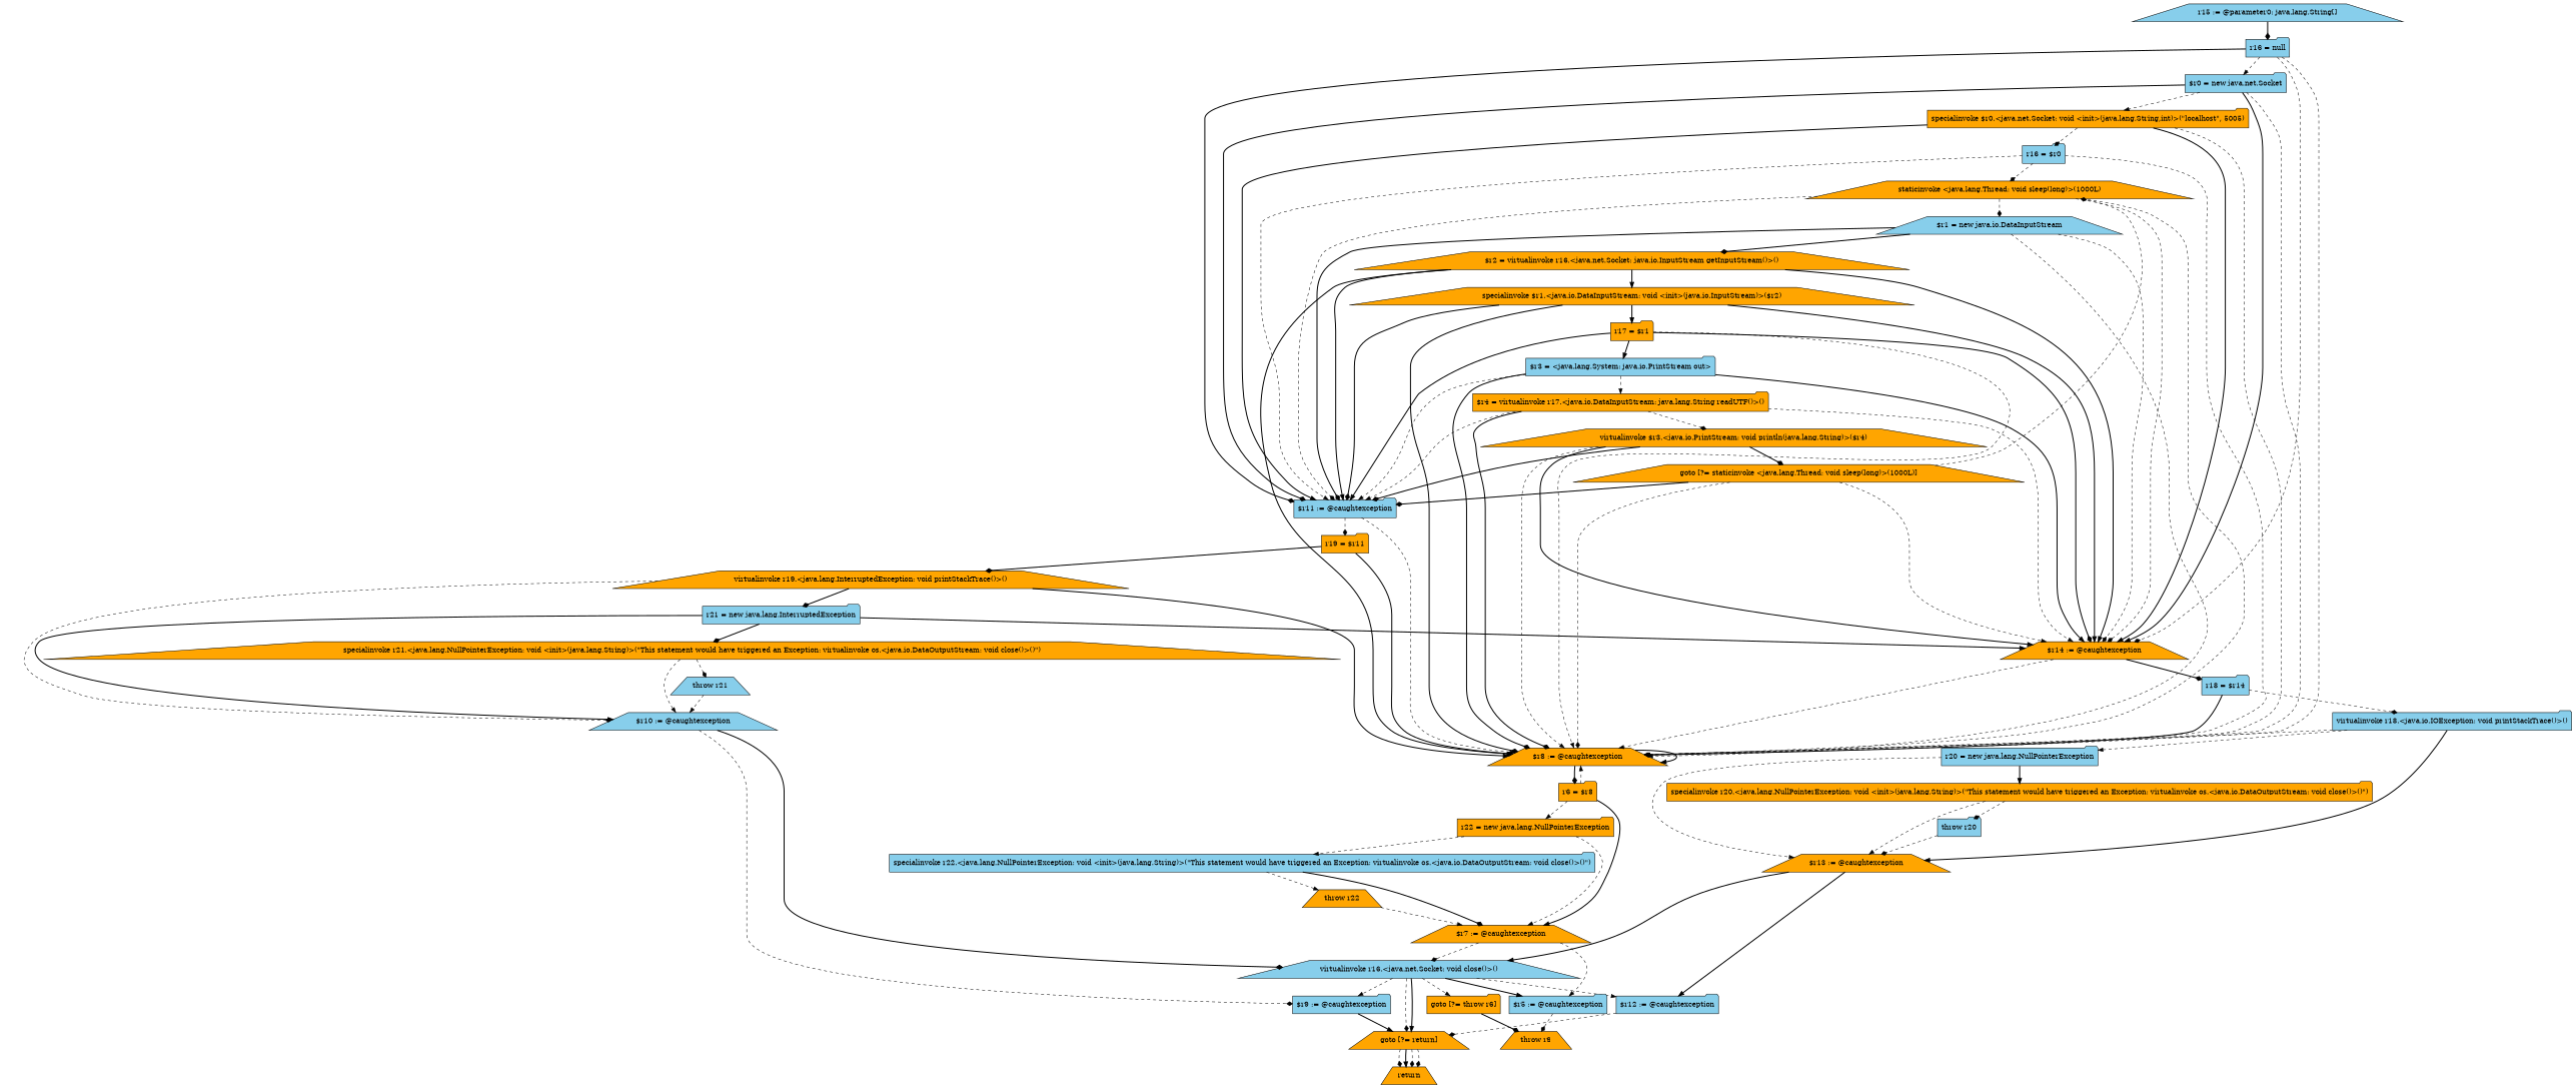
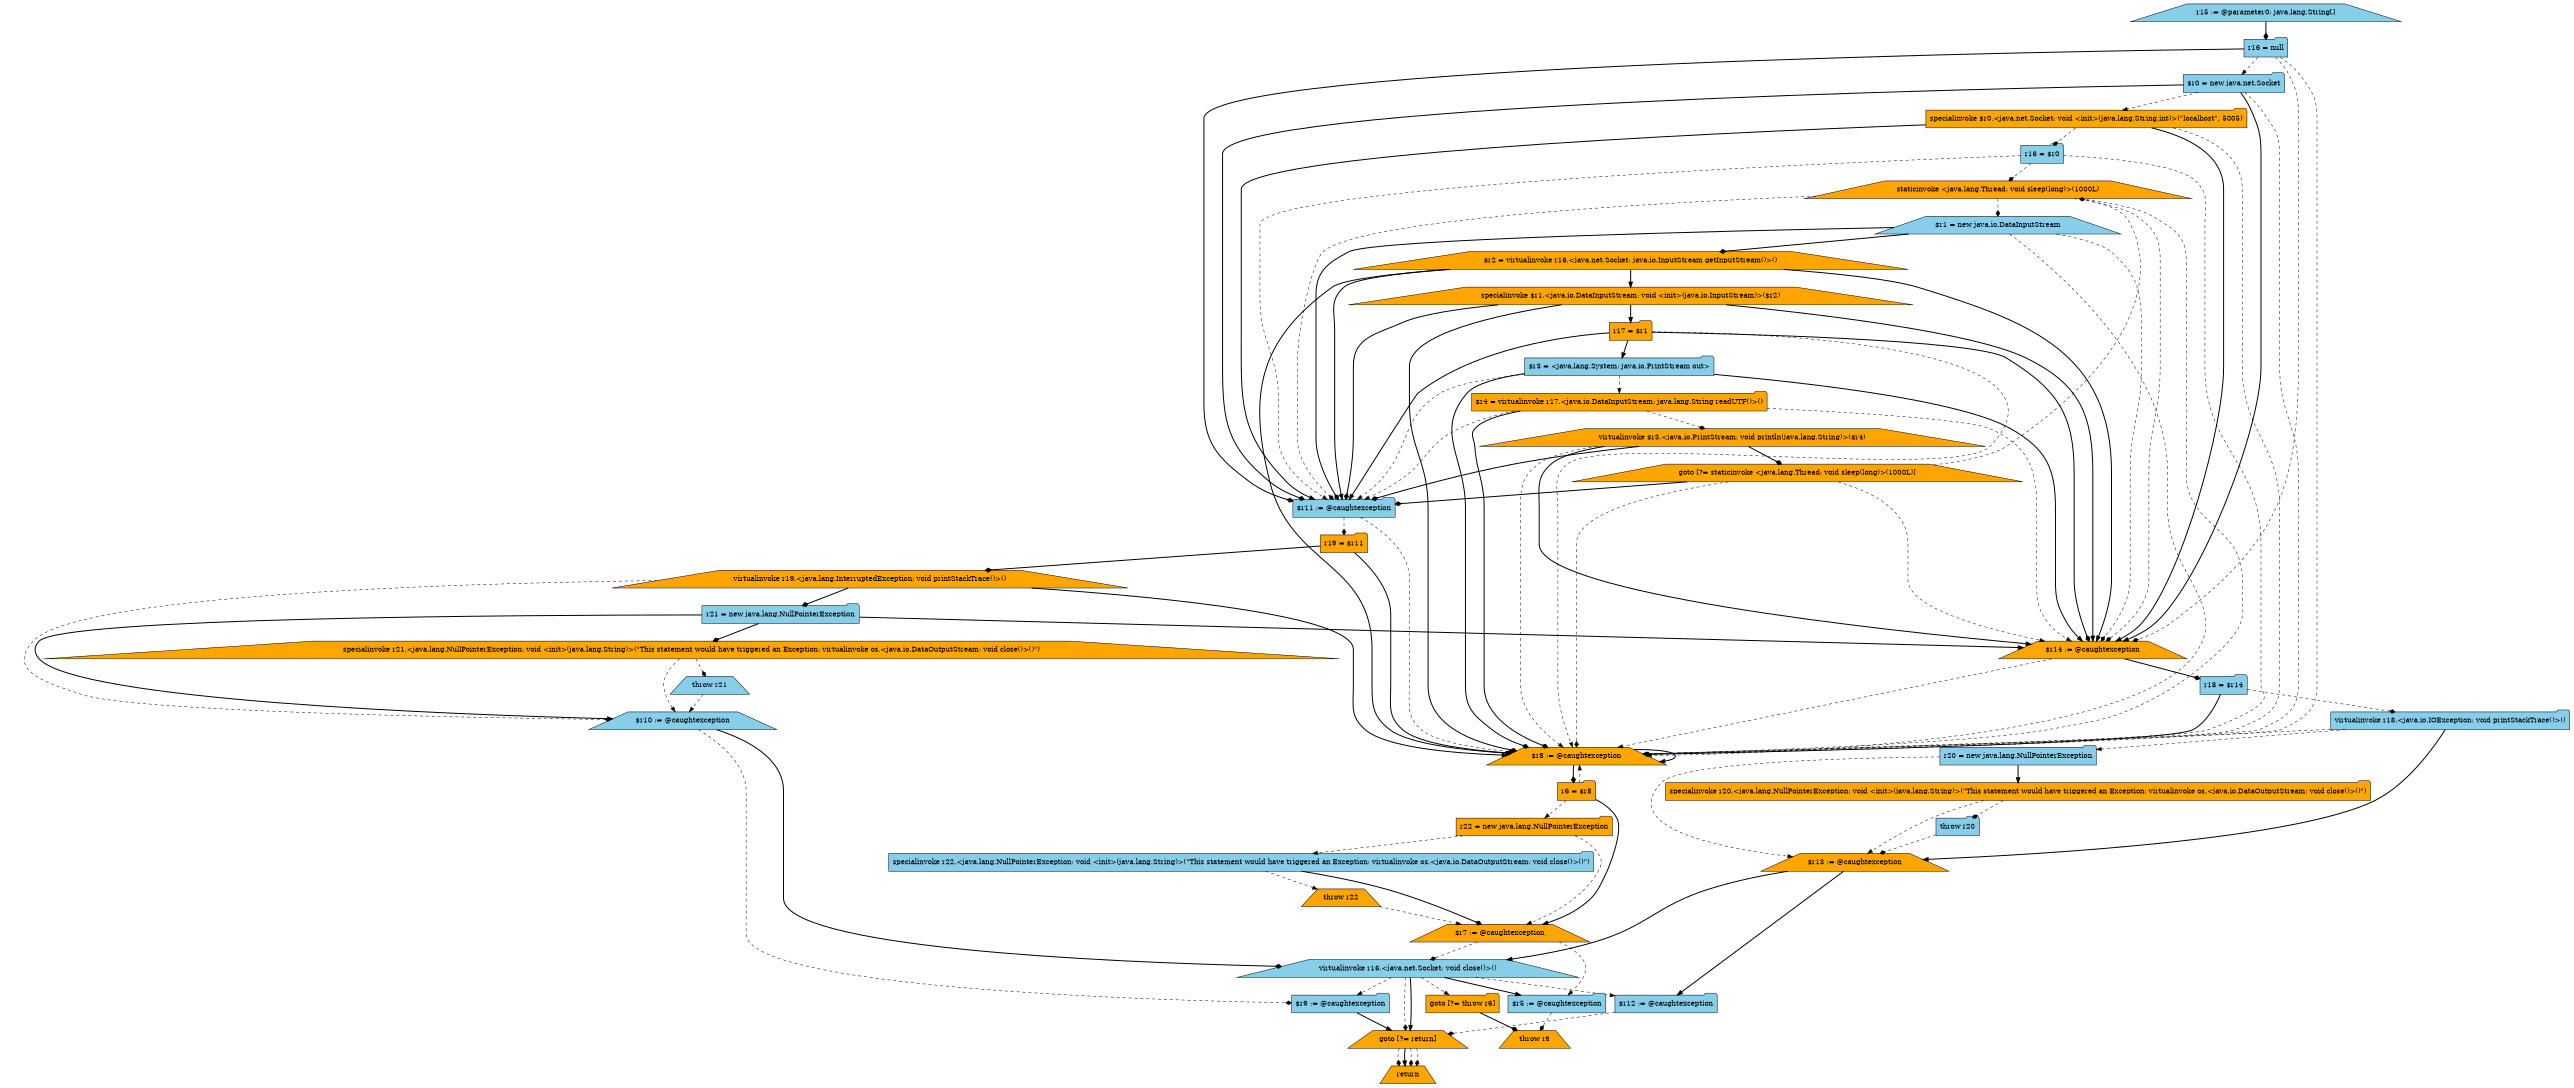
  digraph {
    node [fillcolor=orange shape=folder style=filled]
    edge [arrowhead=normal style=dashed]
    "r15 := @parameter0: java.lang.String[]" [fillcolor=skyblue shape=trapezium]
    "r16 = null" [fillcolor=skyblue]
    "$r0 = new java.net.Socket" [fillcolor=skyblue]
    "$r14 := @caughtexception" [shape=trapezium]
    "$r11 := @caughtexception" [fillcolor=skyblue]
    "$r8 := @caughtexception" [shape=trapezium]
    "specialinvoke $r0.<java.net.Socket: void <init>(java.lang.String,int)>(\"localhost\", 5005)"
    "r18 = $r14" [fillcolor=skyblue]
    "r19 = $r11"
    "r6 = $r8"
    "r16 = $r0" [fillcolor=skyblue]
    "staticinvoke <java.lang.Thread: void sleep(long)>(1000L)" [shape=trapezium]
    "$r1 = new java.io.DataInputStream" [fillcolor=skyblue shape=trapezium]
    "$r2 = virtualinvoke r16.<java.net.Socket: java.io.InputStream getInputStream()>()" [shape=trapezium]
    "specialinvoke $r1.<java.io.DataInputStream: void <init>(java.io.InputStream)>($r2)" [shape=trapezium]
    "r17 = $r1"
    "$r3 = <java.lang.System: java.io.PrintStream out>" [fillcolor=skyblue]
    "$r4 = virtualinvoke r17.<java.io.DataInputStream: java.lang.String readUTF()>()"
    "virtualinvoke $r3.<java.io.PrintStream: void println(java.lang.String)>($r4)" [shape=trapezium]
    "goto [?= staticinvoke <java.lang.Thread: void sleep(long)>(1000L)]" [shape=trapezium]
    "virtualinvoke r18.<java.io.IOException: void printStackTrace()>()" [fillcolor=skyblue]
    "r20 = new java.lang.NullPointerException" [fillcolor=skyblue]
    "$r13 := @caughtexception" [shape=trapezium]
    "specialinvoke r20.<java.lang.NullPointerException: void <init>(java.lang.String)>(\"This statement would have triggered an Exception: virtualinvoke os.<java.io.DataOutputStream: void close()>()\")"
    "virtualinvoke r16.<java.net.Socket: void close()>()" [fillcolor=skyblue shape=trapezium]
    "$r12 := @caughtexception" [fillcolor=skyblue]
    "throw r20" [fillcolor=skyblue]
    "goto [?= return]" [shape=trapezium]
    "$r9 := @caughtexception" [fillcolor=skyblue]
    "goto [?= throw r6]"
    "$r5 := @caughtexception" [fillcolor=skyblue]
    return [shape=trapezium]
    n33 [label="throw r9" shape=trapezium]
    "virtualinvoke r19.<java.lang.InterruptedException: void printStackTrace()>()" [shape=trapezium]
-   "r21 = new java.lang.NullPointerException" [fillcolor=skyblue label="r21 = new java.lang.InterruptedException"]
+   "r21 = new java.lang.NullPointerException" [fillcolor=skyblue]
    "$r10 := @caughtexception" [fillcolor=skyblue shape=trapezium]
    "specialinvoke r21.<java.lang.NullPointerException: void <init>(java.lang.String)>(\"This statement would have triggered an Exception: virtualinvoke os.<java.io.DataOutputStream: void close()>()\")" [shape=trapezium]
    "throw r21" [fillcolor=skyblue shape=trapezium]
    "r22 = new java.lang.NullPointerException"
    "$r7 := @caughtexception" [shape=trapezium]
    "specialinvoke r22.<java.lang.NullPointerException: void <init>(java.lang.String)>(\"This statement would have triggered an Exception: virtualinvoke os.<java.io.DataOutputStream: void close()>()\")" [fillcolor=skyblue]
    "throw r22" [shape=trapezium]
    "r15 := @parameter0: java.lang.String[]" -> "r16 = null" [arrowhead=diamond style=bold]
    "r16 = null" -> "$r0 = new java.net.Socket"
    "r16 = null" -> "$r14 := @caughtexception" [arrowhead=diamond]
    "r16 = null" -> "$r11 := @caughtexception" [arrowhead=diamond style=bold]
    "r16 = null" -> "$r8 := @caughtexception" [arrowhead=diamond]
    "$r0 = new java.net.Socket" -> "$r14 := @caughtexception" [style=bold]
    "$r0 = new java.net.Socket" -> "$r11 := @caughtexception" [arrowhead=diamond style=bold]
    "$r0 = new java.net.Socket" -> "$r8 := @caughtexception"
    "$r0 = new java.net.Socket" -> "specialinvoke $r0.<java.net.Socket: void <init>(java.lang.String,int)>(\"localhost\", 5005)"
    "$r14 := @caughtexception" -> "$r8 := @caughtexception"
    "$r14 := @caughtexception" -> "r18 = $r14" [arrowhead=diamond style=bold]
    "$r11 := @caughtexception" -> "$r8 := @caughtexception"
    "$r11 := @caughtexception" -> "r19 = $r11" [arrowhead=diamond]
    "$r8 := @caughtexception" -> "$r8 := @caughtexception" [style=bold]
    "$r8 := @caughtexception" -> "r6 = $r8" [arrowhead=diamond style=bold]
    "specialinvoke $r0.<java.net.Socket: void <init>(java.lang.String,int)>(\"localhost\", 5005)" -> "$r14 := @caughtexception" [style=bold]
    "specialinvoke $r0.<java.net.Socket: void <init>(java.lang.String,int)>(\"localhost\", 5005)" -> "$r11 := @caughtexception" [style=bold]
    "specialinvoke $r0.<java.net.Socket: void <init>(java.lang.String,int)>(\"localhost\", 5005)" -> "$r8 := @caughtexception"
    "specialinvoke $r0.<java.net.Socket: void <init>(java.lang.String,int)>(\"localhost\", 5005)" -> "r16 = $r0" [arrowhead=diamond]
    "r18 = $r14" -> "$r8 := @caughtexception" [arrowhead=diamond style=bold]
    "r18 = $r14" -> "virtualinvoke r18.<java.io.IOException: void printStackTrace()>()" [arrowhead=diamond]
    "r19 = $r11" -> "$r8 := @caughtexception" [arrowhead=diamond style=bold]
    "r19 = $r11" -> "virtualinvoke r19.<java.lang.InterruptedException: void printStackTrace()>()" [arrowhead=diamond style=bold]
    "r6 = $r8" -> "$r8 := @caughtexception"
    "r6 = $r8" -> "r22 = new java.lang.NullPointerException"
    "r6 = $r8" -> "$r7 := @caughtexception" [style=bold]
    "r16 = $r0" -> "$r11 := @caughtexception"
    "r16 = $r0" -> "$r8 := @caughtexception"
    "r16 = $r0" -> "staticinvoke <java.lang.Thread: void sleep(long)>(1000L)" [arrowhead=diamond]
    "staticinvoke <java.lang.Thread: void sleep(long)>(1000L)" -> "$r14 := @caughtexception" [arrowhead=diamond]
    "staticinvoke <java.lang.Thread: void sleep(long)>(1000L)" -> "$r11 := @caughtexception" [arrowhead=diamond]
    "staticinvoke <java.lang.Thread: void sleep(long)>(1000L)" -> "$r8 := @caughtexception"
    "staticinvoke <java.lang.Thread: void sleep(long)>(1000L)" -> "$r1 = new java.io.DataInputStream" [arrowhead=diamond]
    "$r1 = new java.io.DataInputStream" -> "$r14 := @caughtexception" [arrowhead=diamond]
    "$r1 = new java.io.DataInputStream" -> "$r11 := @caughtexception" [arrowhead=diamond style=bold]
    "$r1 = new java.io.DataInputStream" -> "$r8 := @caughtexception"
    "$r1 = new java.io.DataInputStream" -> "$r2 = virtualinvoke r16.<java.net.Socket: java.io.InputStream getInputStream()>()" [arrowhead=diamond style=bold]
    "$r2 = virtualinvoke r16.<java.net.Socket: java.io.InputStream getInputStream()>()" -> "$r14 := @caughtexception" [style=bold]
    "$r2 = virtualinvoke r16.<java.net.Socket: java.io.InputStream getInputStream()>()" -> "$r11 := @caughtexception" [style=bold]
    "$r2 = virtualinvoke r16.<java.net.Socket: java.io.InputStream getInputStream()>()" -> "$r8 := @caughtexception" [style=bold]
    "$r2 = virtualinvoke r16.<java.net.Socket: java.io.InputStream getInputStream()>()" -> "specialinvoke $r1.<java.io.DataInputStream: void <init>(java.io.InputStream)>($r2)" [style=bold]
    "specialinvoke $r1.<java.io.DataInputStream: void <init>(java.io.InputStream)>($r2)" -> "$r14 := @caughtexception" [style=bold]
    "specialinvoke $r1.<java.io.DataInputStream: void <init>(java.io.InputStream)>($r2)" -> "$r11 := @caughtexception" [arrowhead=diamond style=bold]
    "specialinvoke $r1.<java.io.DataInputStream: void <init>(java.io.InputStream)>($r2)" -> "$r8 := @caughtexception" [arrowhead=diamond style=bold]
    "specialinvoke $r1.<java.io.DataInputStream: void <init>(java.io.InputStream)>($r2)" -> "r17 = $r1" [style=bold]
    "r17 = $r1" -> "$r14 := @caughtexception" [arrowhead=diamond style=bold]
    "r17 = $r1" -> "$r11 := @caughtexception" [style=bold]
    "r17 = $r1" -> "$r8 := @caughtexception"
    "r17 = $r1" -> "$r3 = <java.lang.System: java.io.PrintStream out>" [style=bold]
    "$r3 = <java.lang.System: java.io.PrintStream out>" -> "$r14 := @caughtexception" [style=bold]
    "$r3 = <java.lang.System: java.io.PrintStream out>" -> "$r11 := @caughtexception"
    "$r3 = <java.lang.System: java.io.PrintStream out>" -> "$r8 := @caughtexception" [arrowhead=diamond style=bold]
    "$r3 = <java.lang.System: java.io.PrintStream out>" -> "$r4 = virtualinvoke r17.<java.io.DataInputStream: java.lang.String readUTF()>()"
    "$r4 = virtualinvoke r17.<java.io.DataInputStream: java.lang.String readUTF()>()" -> "$r14 := @caughtexception"
    "$r4 = virtualinvoke r17.<java.io.DataInputStream: java.lang.String readUTF()>()" -> "$r11 := @caughtexception"
    "$r4 = virtualinvoke r17.<java.io.DataInputStream: java.lang.String readUTF()>()" -> "$r8 := @caughtexception" [arrowhead=diamond style=bold]
    "$r4 = virtualinvoke r17.<java.io.DataInputStream: java.lang.String readUTF()>()" -> "virtualinvoke $r3.<java.io.PrintStream: void println(java.lang.String)>($r4)" [arrowhead=diamond]
    "virtualinvoke $r3.<java.io.PrintStream: void println(java.lang.String)>($r4)" -> "$r14 := @caughtexception" [style=bold]
    "virtualinvoke $r3.<java.io.PrintStream: void println(java.lang.String)>($r4)" -> "$r11 := @caughtexception" [arrowhead=diamond style=bold]
    "virtualinvoke $r3.<java.io.PrintStream: void println(java.lang.String)>($r4)" -> "$r8 := @caughtexception"
    "virtualinvoke $r3.<java.io.PrintStream: void println(java.lang.String)>($r4)" -> "goto [?= staticinvoke <java.lang.Thread: void sleep(long)>(1000L)]" [arrowhead=diamond style=bold]
    "goto [?= staticinvoke <java.lang.Thread: void sleep(long)>(1000L)]" -> "$r14 := @caughtexception"
    "goto [?= staticinvoke <java.lang.Thread: void sleep(long)>(1000L)]" -> "$r11 := @caughtexception" [arrowhead=diamond style=bold]
    "goto [?= staticinvoke <java.lang.Thread: void sleep(long)>(1000L)]" -> "$r8 := @caughtexception" [arrowhead=diamond]
    "goto [?= staticinvoke <java.lang.Thread: void sleep(long)>(1000L)]" -> "staticinvoke <java.lang.Thread: void sleep(long)>(1000L)" [arrowhead=diamond]
    "virtualinvoke r18.<java.io.IOException: void printStackTrace()>()" -> "$r8 := @caughtexception"
    "virtualinvoke r18.<java.io.IOException: void printStackTrace()>()" -> "r20 = new java.lang.NullPointerException"
    "virtualinvoke r18.<java.io.IOException: void printStackTrace()>()" -> "$r13 := @caughtexception" [style=bold]
    "r20 = new java.lang.NullPointerException" -> "$r13 := @caughtexception"
    "r20 = new java.lang.NullPointerException" -> "specialinvoke r20.<java.lang.NullPointerException: void <init>(java.lang.String)>(\"This statement would have triggered an Exception: virtualinvoke os.<java.io.DataOutputStream: void close()>()\")" [style=bold]
    "$r13 := @caughtexception" -> "virtualinvoke r16.<java.net.Socket: void close()>()" [style=bold]
    "$r13 := @caughtexception" -> "$r12 := @caughtexception" [style=bold]
    "specialinvoke r20.<java.lang.NullPointerException: void <init>(java.lang.String)>(\"This statement would have triggered an Exception: virtualinvoke os.<java.io.DataOutputStream: void close()>()\")" -> "$r13 := @caughtexception"
    "specialinvoke r20.<java.lang.NullPointerException: void <init>(java.lang.String)>(\"This statement would have triggered an Exception: virtualinvoke os.<java.io.DataOutputStream: void close()>()\")" -> "throw r20" [arrowhead=diamond]
    "virtualinvoke r16.<java.net.Socket: void close()>()" -> "$r12 := @caughtexception"
    "virtualinvoke r16.<java.net.Socket: void close()>()" -> "goto [?= return]" [arrowhead=diamond]
    "virtualinvoke r16.<java.net.Socket: void close()>()" -> "goto [?= return]" [style=bold]
    "virtualinvoke r16.<java.net.Socket: void close()>()" -> "$r9 := @caughtexception"
    "virtualinvoke r16.<java.net.Socket: void close()>()" -> "goto [?= throw r6]"
    "virtualinvoke r16.<java.net.Socket: void close()>()" -> "$r5 := @caughtexception" [style=bold]
    "$r12 := @caughtexception" -> "goto [?= return]" [arrowhead=diamond]
    "throw r20" -> "$r13 := @caughtexception" [arrowhead=diamond]
    "goto [?= return]" -> return [arrowhead=diamond]
    "goto [?= return]" -> return [style=bold]
    "goto [?= return]" -> return [arrowhead=diamond]
    "goto [?= return]" -> return [arrowhead=diamond]
    "$r9 := @caughtexception" -> "goto [?= return]" [style=bold]
    "goto [?= throw r6]" -> n33 [arrowhead=diamond style=bold]
    "$r5 := @caughtexception" -> n33 [arrowhead=diamond]
    "virtualinvoke r19.<java.lang.InterruptedException: void printStackTrace()>()" -> "$r8 := @caughtexception" [style=bold]
    "virtualinvoke r19.<java.lang.InterruptedException: void printStackTrace()>()" -> "r21 = new java.lang.NullPointerException" [arrowhead=diamond style=bold]
    "virtualinvoke r19.<java.lang.InterruptedException: void printStackTrace()>()" -> "$r10 := @caughtexception" [arrowhead=diamond]
    "r21 = new java.lang.NullPointerException" -> "$r14 := @caughtexception" [style=bold]
    "r21 = new java.lang.NullPointerException" -> "$r10 := @caughtexception" [style=bold]
    "r21 = new java.lang.NullPointerException" -> "specialinvoke r21.<java.lang.NullPointerException: void <init>(java.lang.String)>(\"This statement would have triggered an Exception: virtualinvoke os.<java.io.DataOutputStream: void close()>()\")" [arrowhead=diamond style=bold]
    "$r10 := @caughtexception" -> "virtualinvoke r16.<java.net.Socket: void close()>()" [arrowhead=diamond style=bold]
    "$r10 := @caughtexception" -> "$r9 := @caughtexception" [arrowhead=diamond]
    "specialinvoke r21.<java.lang.NullPointerException: void <init>(java.lang.String)>(\"This statement would have triggered an Exception: virtualinvoke os.<java.io.DataOutputStream: void close()>()\")" -> "$r10 := @caughtexception"
    "specialinvoke r21.<java.lang.NullPointerException: void <init>(java.lang.String)>(\"This statement would have triggered an Exception: virtualinvoke os.<java.io.DataOutputStream: void close()>()\")" -> "throw r21" [arrowhead=diamond]
    "throw r21" -> "$r10 := @caughtexception"
    "r22 = new java.lang.NullPointerException" -> "$r7 := @caughtexception"
    "r22 = new java.lang.NullPointerException" -> "specialinvoke r22.<java.lang.NullPointerException: void <init>(java.lang.String)>(\"This statement would have triggered an Exception: virtualinvoke os.<java.io.DataOutputStream: void close()>()\")"
    "$r7 := @caughtexception" -> "virtualinvoke r16.<java.net.Socket: void close()>()" [arrowhead=diamond]
    "$r7 := @caughtexception" -> "$r5 := @caughtexception"
    "specialinvoke r22.<java.lang.NullPointerException: void <init>(java.lang.String)>(\"This statement would have triggered an Exception: virtualinvoke os.<java.io.DataOutputStream: void close()>()\")" -> "$r7 := @caughtexception" [arrowhead=diamond style=bold]
    "specialinvoke r22.<java.lang.NullPointerException: void <init>(java.lang.String)>(\"This statement would have triggered an Exception: virtualinvoke os.<java.io.DataOutputStream: void close()>()\")" -> "throw r22"
    "throw r22" -> "$r7 := @caughtexception"
  }
